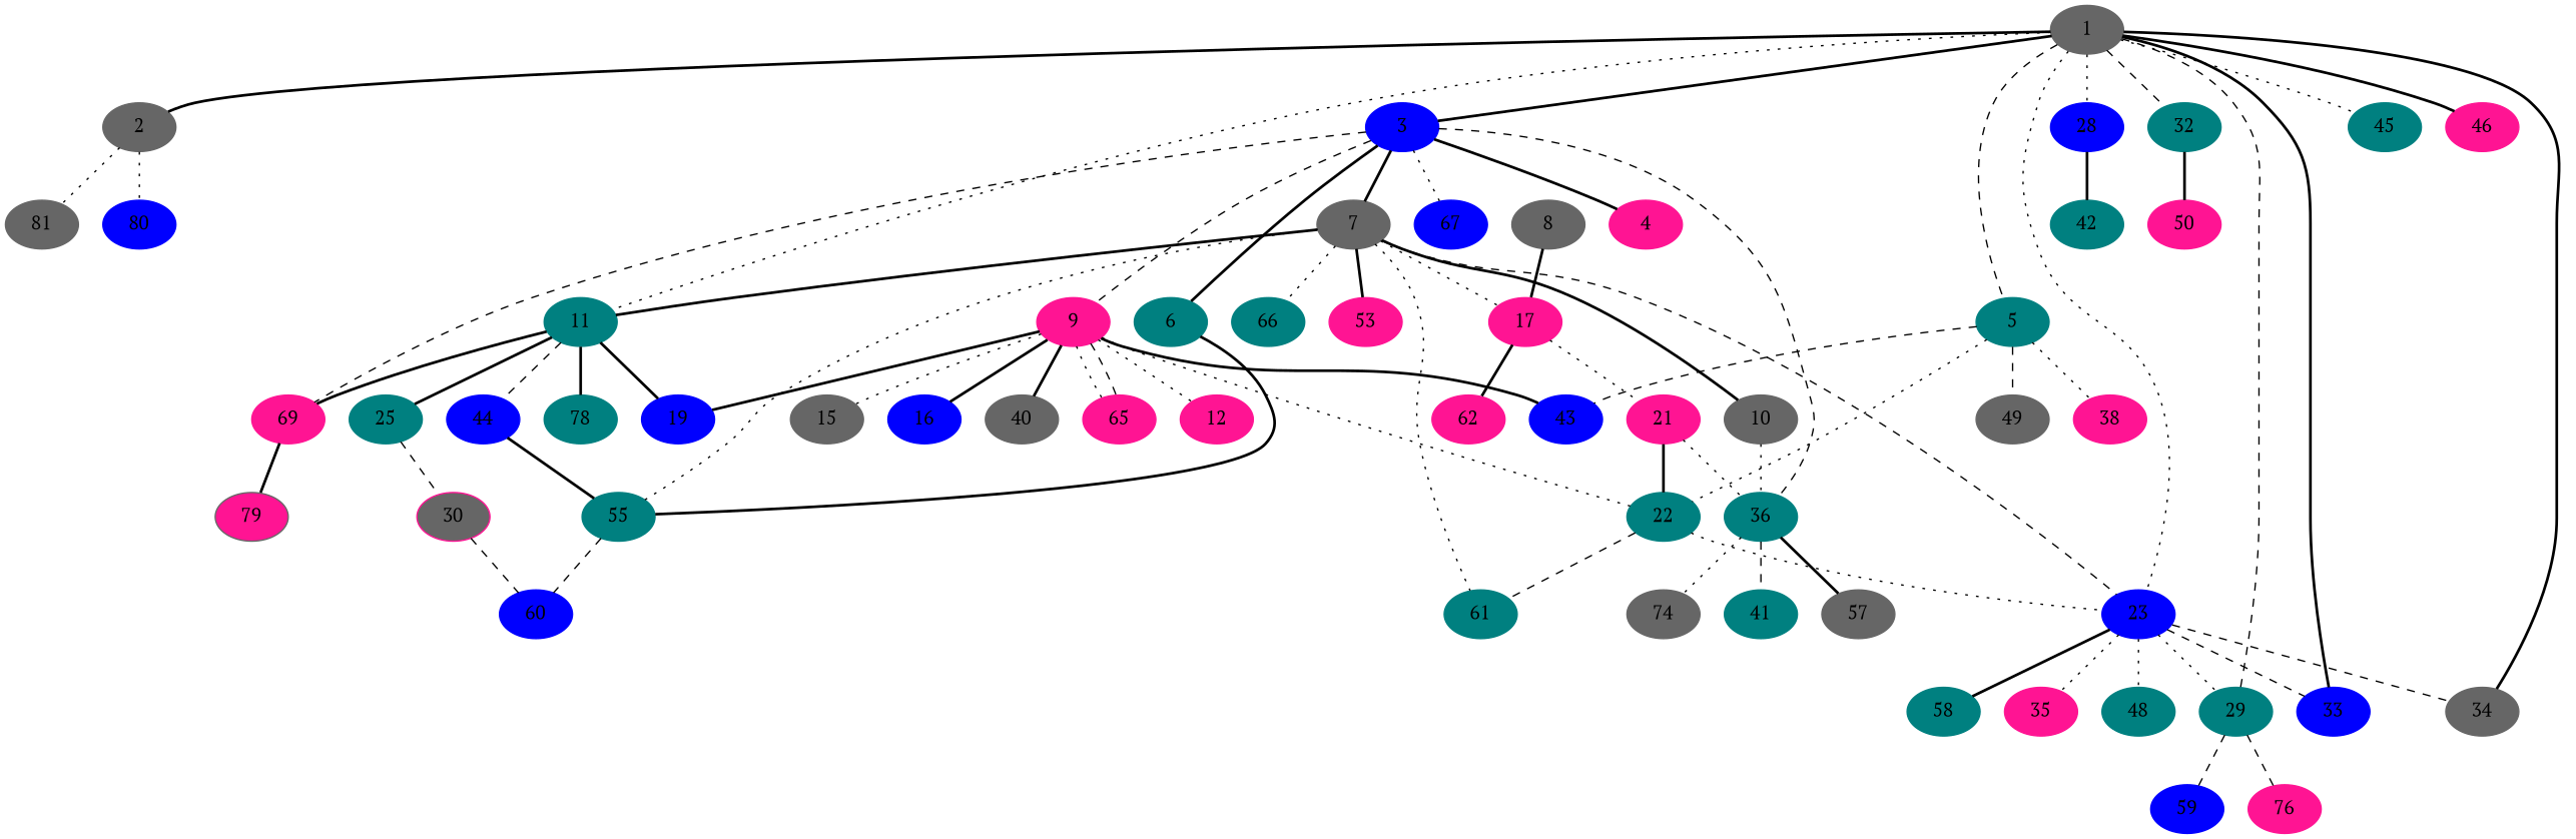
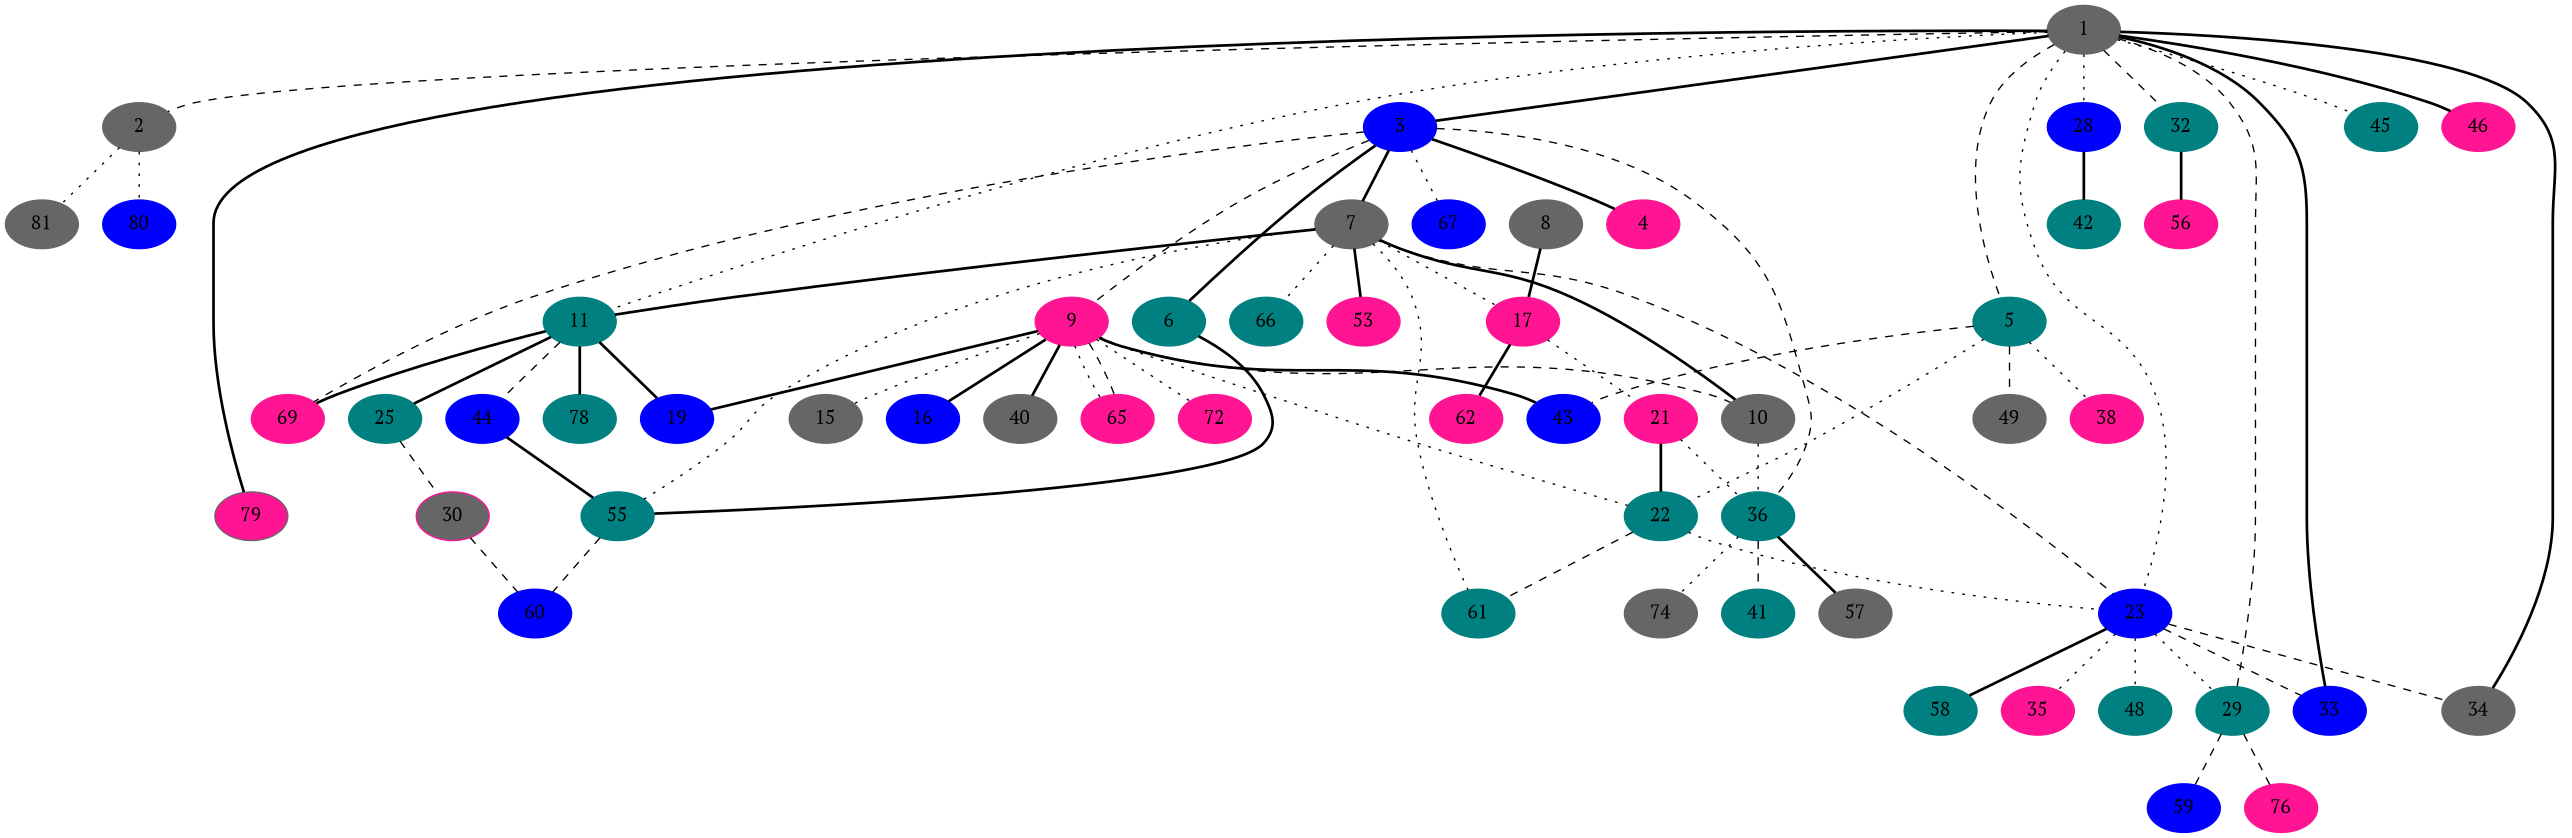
  graph {
    fontname="PT Serif"
    node [color=teal fontname="PT Serif" style=filled]
    edge [fontname="PT Serif" style=bold]
    1 [color=gray40 super="+81"]
    2 [color=gray40 super="+14"]
    3 [color=blue super="+26"]
    5 [super="+70"]
    11 [super="+18"]
    23 [color=blue super="+31"]
    28 [color=blue super="+82"]
    29 [super="+64"]
    32 [super="+72"]
    33 [color=blue super="+54"]
    34 [color=gray40]
    45
    46 [color=deeppink]
    79 [color=gray40 fillcolor=deeppink]
    80 [color=blue]
    n16 [color=gray40 label=81]
    9 [color=deeppink super="+75"]
    4 [color=deeppink super="+68"]
    6 [super="+13"]
    7 [color=gray40 super="+56"]
    36 [super="+39"]
    67 [color=blue]
    69 [color=deeppink]
    22 [super="+24"]
    n25 [color=deeppink label=38]
    43 [color=blue super="+47"]
    49 [color=gray40]
    8 [color=gray40 super="+20"]
    17 [color=deeppink super="+38"]
    10 [color=gray40 super="+63"]
-   12 [color=deeppink]
+   12 [color=deeppink label=72]
    15 [color=gray40]
    16 [color=blue super="+51"]
    19 [color=blue super="+52"]
    40 [color=gray40 super="+77"]
    65 [color=deeppink]
    25
    44 [color=blue]
    78
    35 [color=deeppink]
    48
    58
    42
    59 [color=blue]
    76 [color=deeppink]
-   50 [color=deeppink]
+   50 [color=deeppink label=56]
    55 [super="+71"]
    53 [color=deeppink]
    61
    66
    41
    57 [color=gray40]
    74 [color=gray40]
    60 [color=blue]
    62 [color=deeppink]
    21 [color=deeppink super="+27"]
    30 [color=deeppink fillcolor=gray40 super="+73"]
-   1 -- 2
+   1 -- 2 [style=dashed]
    1 -- 3
    1 -- 5 [style=dashed]
    1 -- 11 [style=dotted]
    1 -- 23 [style=dotted]
    1 -- 28 [style=dotted]
    1 -- 29 [style=dashed]
    1 -- 32 [style=dashed]
    1 -- 33
    1 -- 34
    1 -- 45 [style=dotted]
    1 -- 46
-   69 -- 79
+   1 -- 79
    2 -- 80 [style=dotted]
    2 -- n16 [style=dotted]
    3 -- 9 [style=dashed]
    3 -- 4
    3 -- 6
    3 -- 7
    3 -- 36 [style=dashed]
    3 -- 67 [style=dotted]
    3 -- 69 [style=dashed]
    5 -- 22 [style=dotted]
    5 -- n25 [style=dotted]
    5 -- 43 [style=dashed]
    5 -- 49 [style=dashed]
    11 -- 69
    11 -- 19
    11 -- 25
    11 -- 44 [style=dashed]
    11 -- 78
    23 -- 29 [style=dotted]
    23 -- 33 [style=dashed]
    23 -- 34 [style=dashed]
    23 -- 35 [style=dotted]
    23 -- 48 [style=dotted]
    23 -- 58
    28 -- 42
    29 -- 59 [style=dashed]
    29 -- 76 [style=dashed]
    32 -- 50
    9 -- 22 [style=dotted]
    9 -- 43
+   9 -- 10 [style=dashed]
    9 -- 12 [style=dotted]
    9 -- 15 [style=dotted]
    9 -- 16
    9 -- 19
    9 -- 40
    9 -- 65 [style=dotted]
    9 -- 65 [style=dashed]
    6 -- 55
    7 -- 11
    7 -- 23 [style=dashed]
    7 -- 17 [style=dotted]
    7 -- 10
    7 -- 55 [style=dotted]
    7 -- 53
    7 -- 61 [style=dotted]
    7 -- 66 [style=dotted]
    36 -- 41 [style=dashed]
    36 -- 57
    36 -- 74 [style=dotted]
    22 -- 23 [style=dotted]
    22 -- 61 [style=dashed]
    8 -- 17
    17 -- 62
    17 -- 21 [style=dotted]
    10 -- 36 [style=dotted]
    25 -- 30 [style=dashed]
    44 -- 55
    55 -- 60 [style=dashed]
    21 -- 36 [style=dotted]
    21 -- 22
    30 -- 60 [style=dashed]
  }
